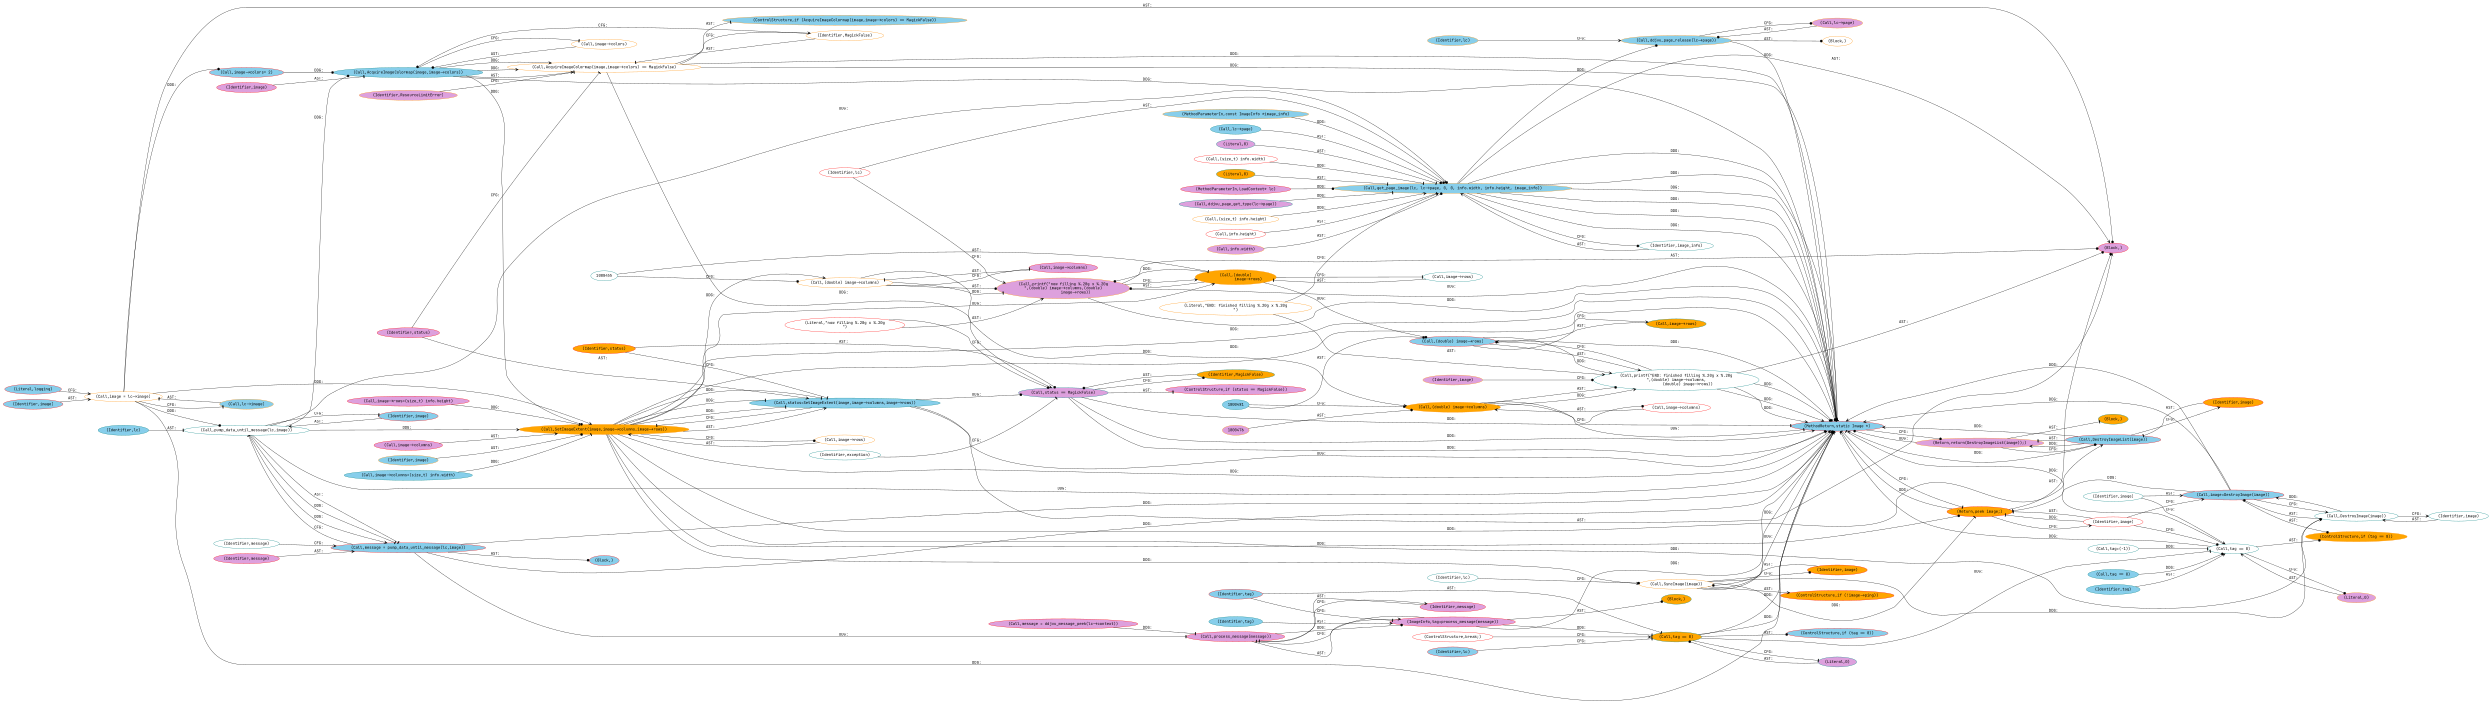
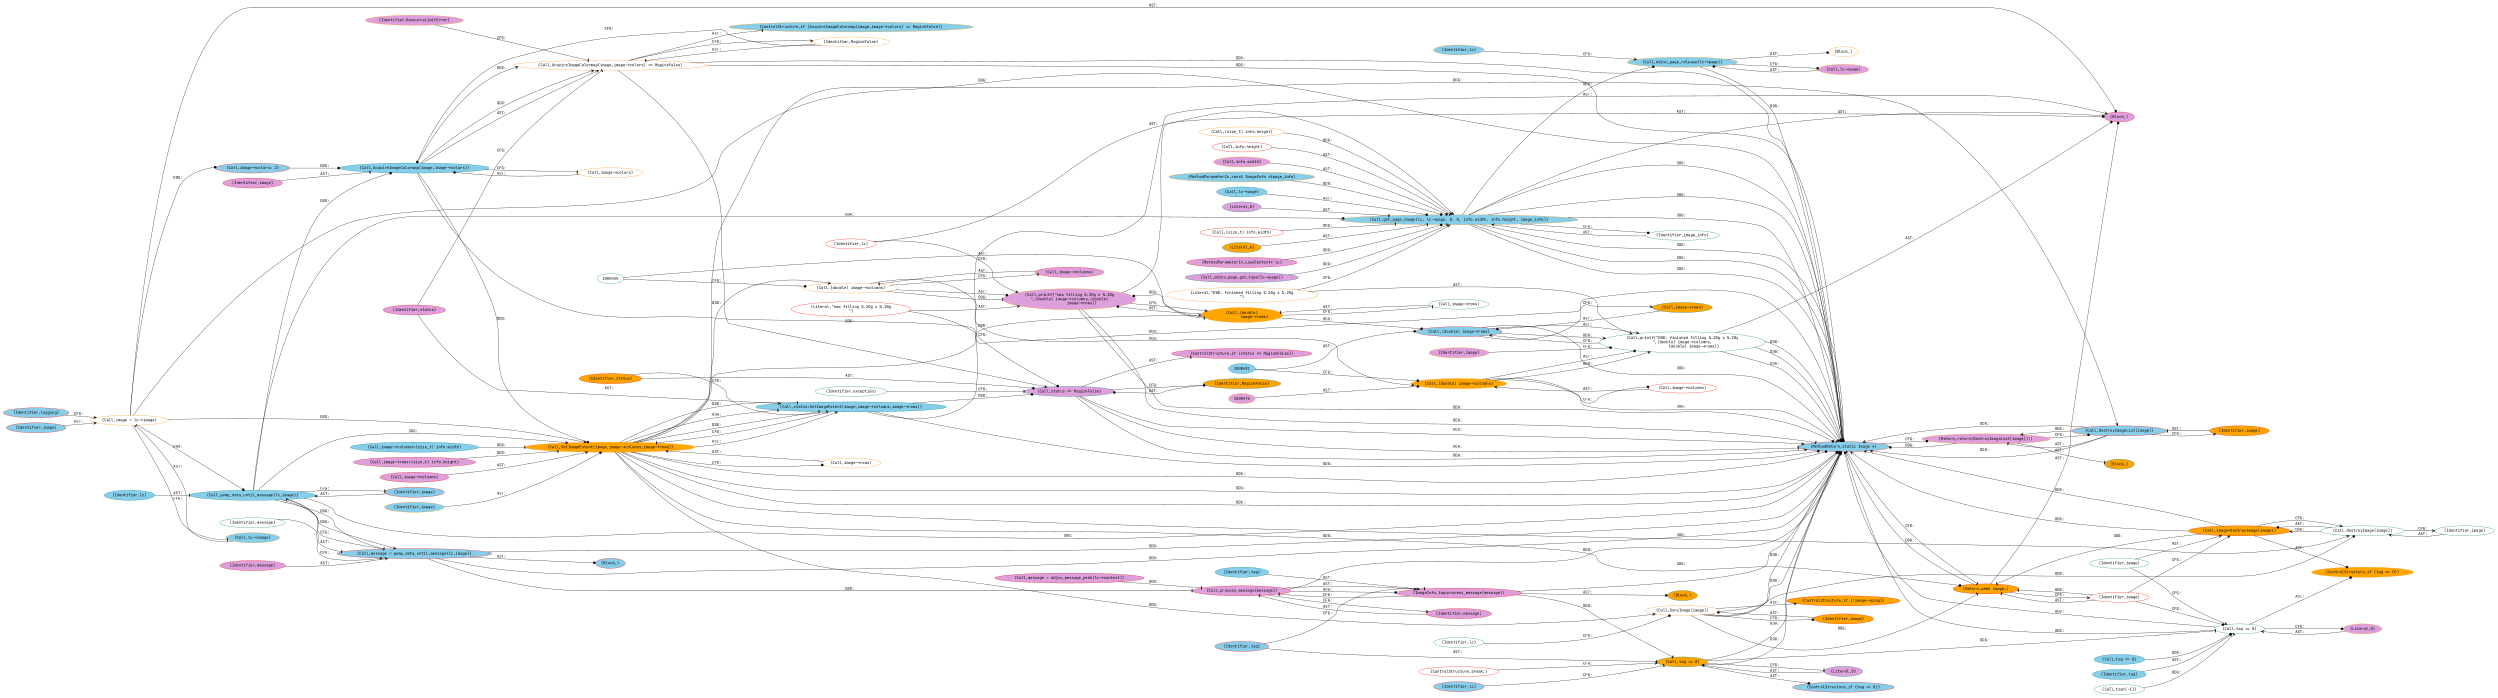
  digraph {
    fontname="JetBrains Mono"
    rankdir=LR
    node [color=red fillcolor=white fontname="JetBrains Mono" style=filled]
    edge [arrowhead=vee fontname="JetBrains Mono"]
    n1 [color=darkorange label="(Call,image = lc->image)"]
-   n2 [color=teal label="(Call,pump_data_until_message(lc,image))"]
+   n2 [color=teal fillcolor=skyblue label="(Call,pump_data_until_message(lc,image))"]
    n3 [color=darkorange fillcolor=orange label="(Call,SetImageExtent(image,image->columns,image->rows))"]
    n4 [fillcolor=plum label="(Block,)"]
    n5 [color=darkorange fillcolor=skyblue label="(Call,lc->image)"]
    n6 [fillcolor=skyblue label="(MethodReturn,static Image *)"]
    n7 [fillcolor=skyblue label="(Call,image->colors= 2)"]
    n8 [color=teal fillcolor=skyblue label="(Call,AcquireImageColormap(image,image->colors))"]
    n9 [fillcolor=skyblue label="(Call,message = pump_data_until_message(lc,image))"]
    n10 [color=darkorange fillcolor=skyblue label="(Call,get_page_image(lc, lc->page, 0, 0, info.width, info.height, image_info))"]
    n11 [fillcolor=skyblue label="(Identifier,image)"]
    n12 [color=darkorange label="(Call,AcquireImageColormap(image,image->colors) == MagickFalse)"]
    n13 [color=darkorange label="(Call,image->colors)"]
    n14 [color=teal fillcolor=skyblue label="(Call,status=SetImageExtent(image,image->columns,image->rows))"]
    n15 [fillcolor=skyblue label="(Call,DestroyImageList(image))"]
    n16 [color=darkorange label="(Call,(double) image->columns)"]
    n17 [color=darkorange fillcolor=orange label="(Call,(double)\n           image->rows)"]
    n18 [color=darkorange label="(Call,SyncImage(image))"]
    n19 [color=teal label="(Call,DestroyImage(image))"]
    n20 [fillcolor=orange label="(Return,peek image;)"]
    n21 [color=darkorange label="(Call,image->rows)"]
    n22 [color=darkorange fillcolor=plum label="(Return,return(DestroyImageList(image));)"]
    n23 [fillcolor=plum label="(Call,process_message(message))"]
    n24 [fillcolor=skyblue label="(Block,)"]
    n25 [color=darkorange fillcolor=skyblue label="(Call,ddjvu_page_release(lc->page))"]
    n26 [color=teal label="(Identifier,image_info)"]
    n27 [fillcolor=plum label="(ImageInfo,tag=process_message(message))"]
    n28 [fillcolor=plum label="(Identifier,message)"]
    n29 [color=teal fillcolor=orange label="(Call,tag == 0)"]
    n30 [color=teal fillcolor=orange label="(Block,)"]
    n31 [color=teal label="(Call,tag == 0)"]
    n32 [color=teal fillcolor=plum label="(Literal,0)"]
    n33 [fillcolor=skyblue label="(ControlStructure,if (tag == 0))"]
    n34 [color=darkorange fillcolor=orange label="(ControlStructure,if (tag == 0))"]
    n35 [color=darkorange fillcolor=plum label="(Literal,0)"]
    n36 [color=teal fillcolor=plum label="(Call,status == MagickFalse)"]
    n37 [color=darkorange fillcolor=skyblue label="(ControlStructure,if (AcquireImageColormap(image,image->colors) == MagickFalse))"]
    n38 [color=darkorange label="(Identifier,MagickFalse)"]
    n39 [fillcolor=plum label="(ControlStructure,if (status == MagickFalse))"]
    n40 [color=teal fillcolor=orange label="(Identifier,MagickFalse)"]
    n41 [fillcolor=orange label="(Identifier,image)"]
    n42 [color=darkorange fillcolor=plum label="(Call,printf(\"now filling %.20g x %.20g\n\",(double) image->columns,(double)\n           image->rows))"]
    n43 [color=darkorange fillcolor=orange label="(Call,(double) image->columns)"]
    n44 [fillcolor=plum label="(Call,image->columns)"]
    n45 [fillcolor=skyblue label="(Call,(double) image->rows)"]
    n46 [color=teal label="(Call,image->rows)"]
    n47 [fillcolor=orange label="(ControlStructure,if (!image->ping))"]
    n48 [fillcolor=orange label="(Identifier,image)"]
-   n49 [fillcolor=skyblue label="(Call,image=DestroyImage(image))"]
+   n49 [fillcolor=orange label="(Call,image=DestroyImage(image))"]
    n50 [color=teal label="(Identifier,image)"]
    n51 [label="(Identifier,image)"]
    n52 [color=teal fillcolor=orange label="(Block,)"]
    n53 [color=teal label="(Call,printf(\"END: finished filling %.20g x %.20g\n\",(double) image->columns,\n          (double) image->rows))"]
    n54 [label="(Call,image->columns)"]
    n55 [color=teal fillcolor=orange label="(Call,image->rows)"]
    n56 [color=darkorange fillcolor=plum label="(Call,lc->page)"]
    n57 [color=darkorange label="(Block,)"]
    n58 [color=darkorange label="(Literal,\"END: finished filling %.20g x %.20g\n\")"]
    n59 [color=teal fillcolor=skyblue label="(Call,tag == 0)"]
    n60 [fillcolor=skyblue label="(Identifier,tag)"]
    n61 [color=darkorange fillcolor=plum label="(Identifier,image)"]
    n62 [fillcolor=plum label="(Call,message = ddjvu_message_peek(lc->context))"]
    n63 [label="(Call,info.height)"]
    n64 [color=teal label="(Identifier,lc)"]
    n65 [color=darkorange fillcolor=plum label="(Identifier,ResourceLimitError)"]
    n66 [color=darkorange fillcolor=plum label="(Call,info.width)"]
    n67 [color=teal fillcolor=skyblue label="(Call,image->columns=(size_t) info.width)"]
-   n68 [fillcolor=skyblue label="(Literal,logging)"]
+   n68 [fillcolor=skyblue label="(Identifier,logging)"]
    n69 [fillcolor=plum label="(Call,image->rows=(size_t) info.height)"]
    n70 [color=teal fillcolor=skyblue label="(Identifier,tag)"]
    n71 [fillcolor=skyblue label="(Identifier,image)"]
    n72 [color=teal label="(Identifier,message)"]
    n73 [label="(Identifier,lc)"]
    n74 [fillcolor=skyblue label="(Identifier,lc)"]
    n75 [fillcolor=orange label="(Identifier,status)"]
    n76 [color=teal label="(Identifier,exception)"]
    n77 [color=darkorange fillcolor=skyblue label="(MethodParameterIn,const ImageInfo *image_info)"]
    n78 [color=teal fillcolor=skyblue label="(Call,lc->page)"]
    n79 [color=teal fillcolor=plum label="(Literal,0)"]
    n80 [fillcolor=plum label="(Identifier,image)"]
    n81 [fillcolor=plum label="(Call,image->columns)"]
    n82 [color=teal fillcolor=skyblue label="(Identifier,tag)"]
    n83 [label="(Call,(size_t) info.width)"]
    n84 [color=teal fillcolor=orange label="(Literal,0)"]
    n85 [fillcolor=plum label="(MethodParameterIn,LoadContext* lc)"]
    n86 [label="(ControlStructure,break;)"]
    n87 [fillcolor=plum label="(Identifier,message)"]
    n88 [fillcolor=plum label="(Identifier,status)"]
    n89 [color=darkorange fillcolor=skyblue label="(Identifier,lc)"]
    n90 [color=teal label="(Call,tag=(-1))"]
    n91 [color=teal label="(Identifier,image)"]
    n92 [color=teal fillcolor=skyblue label="(Identifier,lc)"]
    n93 [color=teal fillcolor=plum label="(Call,ddjvu_page_get_type(lc->page))"]
    n94 [color=darkorange label="(Call,(size_t) info.height)"]
    n95 [color=darkorange fillcolor=skyblue label="(Identifier,image)"]
    n96 [label="(Literal,\"now filling %.20g x %.20g\n\")"]
    1000455 [color=teal]
    1000476 [color=darkorange fillcolor=plum]
    1000481 [color=teal fillcolor=skyblue]
    n1 -> n2 [arrowhead=dot label="DDG: "]
    n1 -> n3 [label="DDG: "]
    n1 -> n4 [arrowhead=dot label="AST: "]
    n1 -> n5 [arrowhead=tee label="CFG: "]
    n1 -> n6 [label="DDG: "]
    n1 -> n7 [arrowhead=dot label="DDG: "]
    n2 -> n3 [label="DDG: "]
    n2 -> n6 [arrowhead=tee label="DDG: "]
    n2 -> n8 [arrowhead=dot label="DDG: "]
    n2 -> n9 [arrowhead=tee label="AST: "]
    n2 -> n9 [arrowhead=tee label="DDG: "]
    n2 -> n9 [label="DDG: "]
    n2 -> n10 [arrowhead=dot label="DDG: "]
    n2 -> n11 [arrowhead=tee label="CFG: "]
    n3 -> n6 [arrowhead=dot label="DDG: "]
    n3 -> n6 [arrowhead=dot label="DDG: "]
    n3 -> n6 [arrowhead=dot label="DDG: "]
    n3 -> n14 [label="AST: "]
    n3 -> n14 [arrowhead=tee label="DDG: "]
    n3 -> n14 [arrowhead=tee label="DDG: "]
    n3 -> n14 [arrowhead=tee label="DDG: "]
    n3 -> n15 [label="DDG: "]
    n3 -> n16 [label="DDG: "]
    n3 -> n17 [label="DDG: "]
    n3 -> n18 [label="DDG: "]
    n3 -> n19 [label="DDG: "]
    n3 -> n20 [arrowhead=dot label="DDG: "]
    n3 -> n21 [arrowhead=dot label="CFG: "]
    n5 -> n1 [arrowhead=tee label="AST: "]
    n6 -> n20 [arrowhead=tee label="CFG: "]
    n6 -> n22 [arrowhead=dot label="CFG: "]
    n7 -> n8 [arrowhead=dot label="DDG: "]
    n8 -> n3 [arrowhead=dot label="DDG: "]
    n8 -> n6 [arrowhead=tee label="DDG: "]
    n8 -> n12 [label="AST: "]
    n8 -> n12 [label="DDG: "]
    n8 -> n12 [label="DDG: "]
    n8 -> n13 [arrowhead=tee label="CFG: "]
    n9 -> n2 [arrowhead=tee label="CFG: "]
    n9 -> n6 [label="DDG: "]
    n9 -> n6 [label="DDG: "]
    n9 -> n23 [arrowhead=tee label="DDG: "]
    n9 -> n24 [arrowhead=dot label="AST: "]
    n10 -> n4 [label="AST: "]
    n10 -> n6 [arrowhead=tee label="DDG: "]
    n10 -> n6 [label="DDG: "]
    n10 -> n6 [arrowhead=dot label="DDG: "]
    n10 -> n6 [label="DDG: "]
    n10 -> n6 [arrowhead=dot label="DDG: "]
    n10 -> n6 [arrowhead=dot label="DDG: "]
    n10 -> n25 [arrowhead=dot label="DDG: "]
    n10 -> n26 [arrowhead=dot label="CFG: "]
    n11 -> n2 [label="AST: "]
    n12 -> n6 [arrowhead=tee label="DDG: "]
    n12 -> n6 [arrowhead=dot label="DDG: "]
    n12 -> n36 [label="DDG: "]
    n12 -> n37 [arrowhead=tee label="AST: "]
    n12 -> n38 [label="CFG: "]
    n13 -> n8 [arrowhead=dot label="AST: "]
    n14 -> n3 [arrowhead=tee label="CFG: "]
    n14 -> n4 [label="AST: "]
    n14 -> n6 [arrowhead=dot label="DDG: "]
    n14 -> n36 [arrowhead=dot label="DDG: "]
    n15 -> n6 [label="DDG: "]
    n15 -> n6 [label="DDG: "]
    n15 -> n22 [arrowhead=tee label="AST: "]
    n15 -> n22 [label="DDG: "]
    n15 -> n41 [label="CFG: "]
    n16 -> n42 [arrowhead=dot label="AST: "]
    n16 -> n42 [arrowhead=tee label="DDG: "]
    n16 -> n43 [label="DDG: "]
    n16 -> n44 [arrowhead=tee label="CFG: "]
    n17 -> n42 [arrowhead=dot label="AST: "]
    n17 -> n42 [arrowhead=dot label="DDG: "]
    n17 -> n45 [arrowhead=dot label="DDG: "]
    n17 -> n46 [arrowhead=tee label="CFG: "]
    n18 -> n6 [label="DDG: "]
    n18 -> n6 [arrowhead=dot label="DDG: "]
    n18 -> n19 [arrowhead=dot label="DDG: "]
    n18 -> n20 [arrowhead=tee label="DDG: "]
    n18 -> n47 [label="AST: "]
    n18 -> n48 [arrowhead=dot label="CFG: "]
    n19 -> n49 [arrowhead=dot label="AST: "]
    n19 -> n49 [label="DDG: "]
    n19 -> n50 [label="CFG: "]
    n20 -> n4 [arrowhead=dot label="AST: "]
    n20 -> n6 [arrowhead=tee label="DDG: "]
    n20 -> n51 [label="CFG: "]
    n21 -> n3 [label="AST: "]
    n22 -> n6 [arrowhead=dot label="DDG: "]
    n22 -> n15 [arrowhead=dot label="CFG: "]
    n22 -> n52 [arrowhead=tee label="AST: "]
+   n23 -> n6 [label="DDG: "]
    n23 -> n27 [label="AST: "]
    n23 -> n27 [arrowhead=dot label="DDG: "]
    n23 -> n28 [label="CFG: "]
    n25 -> n6 [label="DDG: "]
    n25 -> n56 [arrowhead=dot label="CFG: "]
    n25 -> n57 [arrowhead=dot label="AST: "]
    n26 -> n10 [label="AST: "]
    n27 -> n6 [arrowhead=tee label="DDG: "]
    n27 -> n23 [arrowhead=tee label="CFG: "]
    n27 -> n29 [arrowhead=tee label="DDG: "]
    n27 -> n30 [arrowhead=dot label="AST: "]
    n28 -> n23 [arrowhead=tee label="AST: "]
    n29 -> n6 [label="DDG: "]
    n29 -> n6 [arrowhead=tee label="DDG: "]
    n29 -> n31 [arrowhead=tee label="DDG: "]
    n29 -> n32 [arrowhead=tee label="CFG: "]
    n29 -> n33 [arrowhead=dot label="AST: "]
    n31 -> n6 [label="DDG: "]
    n31 -> n6 [arrowhead=tee label="DDG: "]
    n31 -> n34 [arrowhead=dot label="AST: "]
    n31 -> n35 [arrowhead=dot label="CFG: "]
    n32 -> n29 [arrowhead=dot label="AST: "]
    n35 -> n31 [label="AST: "]
    n36 -> n6 [label="DDG: "]
    n36 -> n6 [arrowhead=tee label="DDG: "]
    n36 -> n6 [label="DDG: "]
    n36 -> n39 [arrowhead=tee label="AST: "]
    n36 -> n40 [arrowhead=dot label="CFG: "]
    n38 -> n8 [arrowhead=dot label="CFG: "]
    n38 -> n12 [arrowhead=tee label="AST: "]
    n40 -> n36 [arrowhead=dot label="AST: "]
    n41 -> n15 [arrowhead=tee label="AST: "]
    n42 -> n4 [arrowhead=dot label="AST: "]
    n42 -> n6 [arrowhead=dot label="DDG: "]
    n42 -> n6 [arrowhead=tee label="DDG: "]
    n42 -> n17 [label="CFG: "]
    n43 -> n6 [arrowhead=tee label="DDG: "]
    n43 -> n53 [arrowhead=dot label="AST: "]
    n43 -> n53 [label="DDG: "]
    n43 -> n54 [arrowhead=dot label="CFG: "]
    n44 -> n16 [arrowhead=tee label="AST: "]
    n45 -> n6 [arrowhead=dot label="DDG: "]
    n45 -> n53 [label="AST: "]
    n45 -> n53 [label="DDG: "]
    n45 -> n55 [label="CFG: "]
    n46 -> n17 [arrowhead=tee label="AST: "]
    n48 -> n18 [arrowhead=dot label="AST: "]
    n49 -> n6 [label="DDG: "]
    n49 -> n6 [label="DDG: "]
    n49 -> n19 [label="CFG: "]
    n49 -> n20 [arrowhead=tee label="DDG: "]
    n49 -> n34 [arrowhead=dot label="AST: "]
    n50 -> n19 [label="AST: "]
    n51 -> n20 [arrowhead=tee label="AST: "]
    n51 -> n20 [arrowhead=tee label="DDG: "]
    n51 -> n31 [arrowhead=dot label="CFG: "]
    n51 -> n49 [label="CFG: "]
    n53 -> n4 [arrowhead=dot label="AST: "]
    n53 -> n6 [arrowhead=dot label="DDG: "]
    n53 -> n6 [label="DDG: "]
    n53 -> n6 [label="DDG: "]
    n53 -> n45 [label="CFG: "]
    n54 -> n43 [label="AST: "]
    n55 -> n45 [arrowhead=dot label="AST: "]
    n56 -> n25 [arrowhead=dot label="AST: "]
    n58 -> n10 [label="CFG: "]
    n58 -> n53 [label="AST: "]
    n59 -> n31 [arrowhead=dot label="DDG: "]
    n60 -> n27 [arrowhead=tee label="CFG: "]
    n60 -> n29 [arrowhead=tee label="AST: "]
    n61 -> n53 [arrowhead=dot label="CFG: "]
    n62 -> n23 [arrowhead=tee label="DDG: "]
    n63 -> n10 [arrowhead=tee label="AST: "]
    n64 -> n18 [arrowhead=dot label="CFG: "]
    n65 -> n12 [arrowhead=tee label="CFG: "]
    n66 -> n10 [arrowhead=dot label="AST: "]
    n67 -> n3 [arrowhead=tee label="DDG: "]
    n68 -> n1 [label="CFG: "]
    n69 -> n3 [arrowhead=tee label="DDG: "]
    n70 -> n27 [label="AST: "]
    n71 -> n1 [label="AST: "]
    n72 -> n9 [label="CFG: "]
    n73 -> n10 [label="AST: "]
    n73 -> n42 [label="CFG: "]
    n74 -> n29 [arrowhead=tee label="CFG: "]
    n75 -> n14 [arrowhead=tee label="CFG: "]
    n75 -> n36 [arrowhead=dot label="AST: "]
    n76 -> n36 [arrowhead=tee label="CFG: "]
    n77 -> n10 [arrowhead=dot label="DDG: "]
    n78 -> n10 [arrowhead=dot label="AST: "]
    n79 -> n10 [arrowhead=tee label="AST: "]
    n80 -> n8 [arrowhead=tee label="AST: "]
    n81 -> n3 [label="AST: "]
    n82 -> n31 [label="AST: "]
    n83 -> n10 [arrowhead=tee label="DDG: "]
    n84 -> n10 [arrowhead=tee label="AST: "]
    n85 -> n10 [arrowhead=dot label="DDG: "]
    n86 -> n29 [label="CFG: "]
    n87 -> n9 [label="AST: "]
    n88 -> n12 [arrowhead=tee label="CFG: "]
    n88 -> n14 [label="AST: "]
    n89 -> n25 [label="CFG: "]
    n90 -> n31 [arrowhead=tee label="DDG: "]
    n91 -> n31 [label="CFG: "]
    n91 -> n49 [label="AST: "]
    n92 -> n2 [arrowhead=tee label="AST: "]
    n93 -> n10 [arrowhead=tee label="DDG: "]
    n94 -> n10 [label="DDG: "]
    n95 -> n3 [arrowhead=dot label="AST: "]
    n96 -> n36 [arrowhead=dot label="CFG: "]
    n96 -> n42 [label="AST: "]
    1000455 -> n16 [arrowhead=dot label="CFG: "]
    1000455 -> n17 [arrowhead=tee label="AST: "]
    1000476 -> n43 [arrowhead=dot label="AST: "]
    1000481 -> n43 [arrowhead=dot label="CFG: "]
    1000481 -> n45 [arrowhead=dot label="AST: "]
  }
